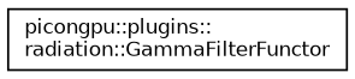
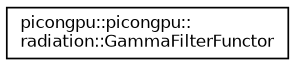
  digraph {
    rankdir=LR
-   n1 [color=black fillcolor=white fontname=Helvetica fontsize=10 height=0.2 label="picongpu::plugins::\lradiation::GammaFilterFunctor" shape=record style=filled width=0.4]
+   n1 [color=black fillcolor=white fontname=Helvetica fontsize=10 height=0.2 label="picongpu::picongpu::\lradiation::GammaFilterFunctor" shape=record style=filled width=0.4]
  }
